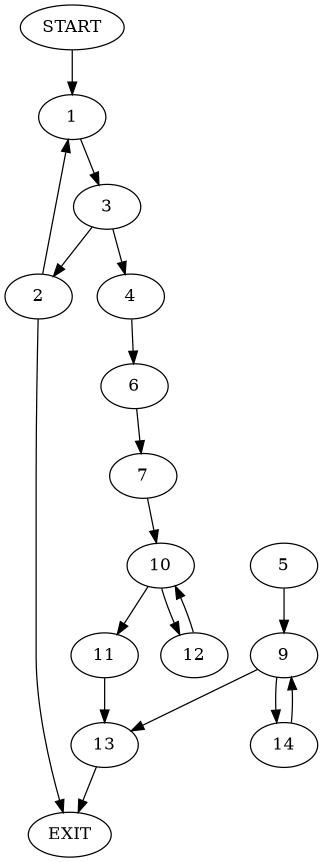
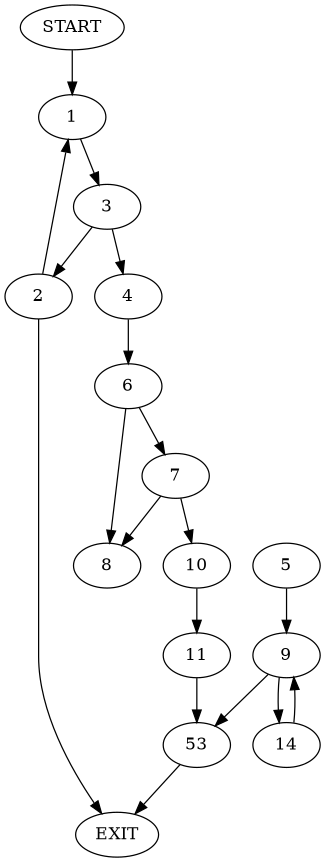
  digraph {
    n1 [label=START]
    1
    3
    n4 [label=EXIT]
    2
    4
    6
    5
    9
    7
-   13
+   8
+   13 [label=53]
    14
    10
    11
-   12
    n1 -> 1
    1 -> 3
    3 -> 2
    3 -> 4
    2 -> 1
    2 -> n4
    4 -> 6
    6 -> 7
+   6 -> 8
    5 -> 9
    9 -> 13
    9 -> 14
+   7 -> 8
    7 -> 10
    13 -> n4
    14 -> 9
    10 -> 11
-   10 -> 12
    11 -> 13
-   12 -> 10
  }
